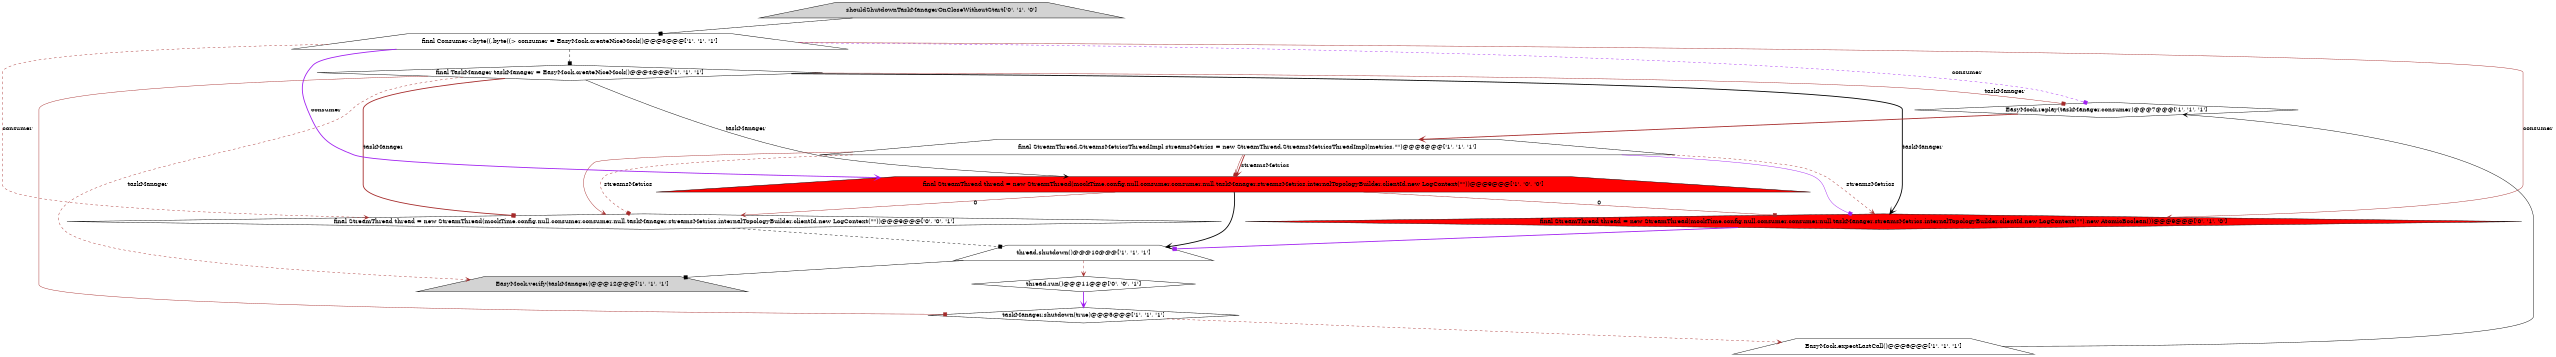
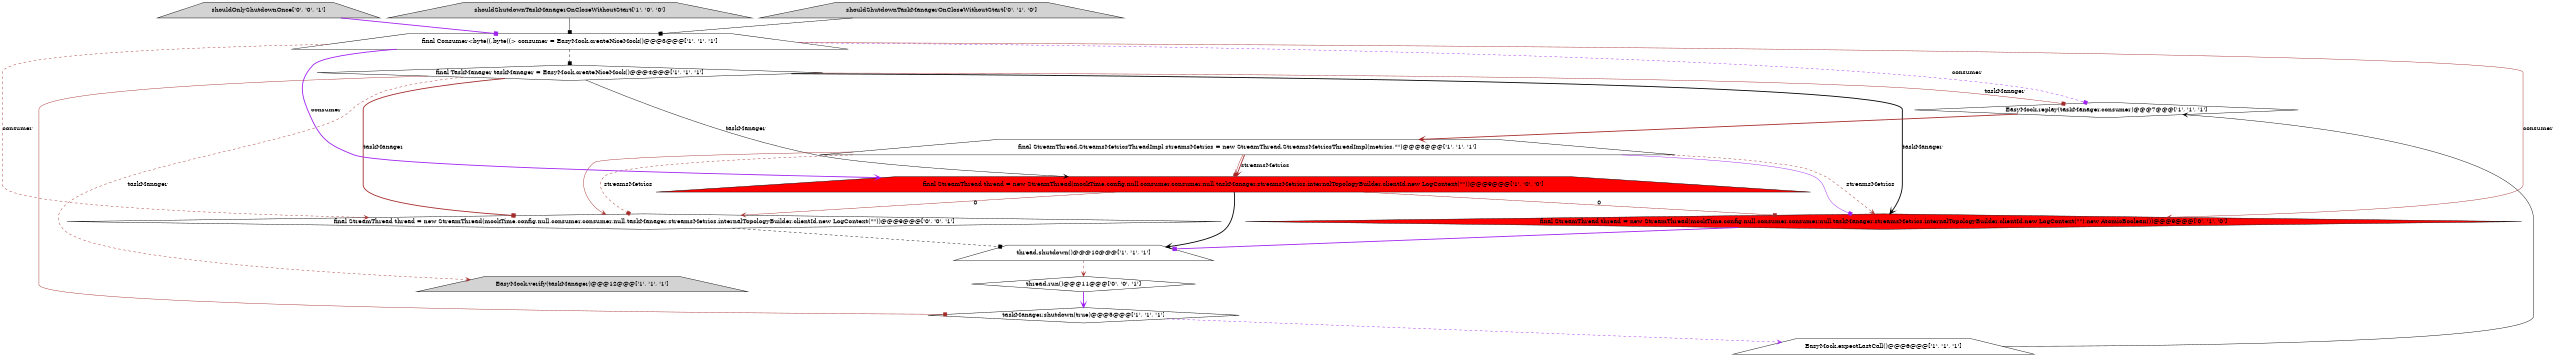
  digraph {
    node [fillcolor=white shape=trapezium style=filled]
    edge [arrowhead=vee color=brown style=solid]
    n1 [label="final TaskManager taskManager = EasyMock.createNiceMock()@@@4@@@['1', '1', '1']" shape=diamond]
    n2 [fillcolor=lightgray label="EasyMock.verify(taskManager)@@@12@@@['1', '1', '1']"]
    n3 [label="EasyMock.replay(taskManager,consumer)@@@7@@@['1', '1', '1']" shape=diamond]
    n4 [fillcolor=red label="final StreamThread thread = new StreamThread(mockTime,config,null,consumer,consumer,null,taskManager,streamsMetrics,internalTopologyBuilder,clientId,new LogContext(\"\"),new AtomicBoolean())@@@9@@@['0', '1', '0']" shape=diamond]
    n5 [label="final StreamThread thread = new StreamThread(mockTime,config,null,consumer,consumer,null,taskManager,streamsMetrics,internalTopologyBuilder,clientId,new LogContext(\"\"))@@@9@@@['0', '0', '1']" shape=diamond]
    n6 [label="taskManager.shutdown(true)@@@5@@@['1', '1', '1']" shape=diamond]
    n7 [fillcolor=red label="final StreamThread thread = new StreamThread(mockTime,config,null,consumer,consumer,null,taskManager,streamsMetrics,internalTopologyBuilder,clientId,new LogContext(\"\"))@@@9@@@['1', '0', '0']"]
    n8 [label="final StreamThread.StreamsMetricsThreadImpl streamsMetrics = new StreamThread.StreamsMetricsThreadImpl(metrics,\"\")@@@8@@@['1', '1', '1']"]
    n9 [label="thread.shutdown()@@@10@@@['1', '1', '1']"]
    n10 [label="EasyMock.expectLastCall()@@@6@@@['1', '1', '1']"]
    n11 [label="thread.run()@@@11@@@['0', '0', '1']" shape=diamond]
+   n12 [fillcolor=lightgray label="shouldOnlyShutdownOnce['0', '0', '1']"]
    n13 [label="final Consumer<byte((,byte((> consumer = EasyMock.createNiceMock()@@@3@@@['1', '1', '1']"]
+   n14 [fillcolor=lightgray label="shouldShutdownTaskManagerOnCloseWithoutStart['1', '0', '0']"]
    n15 [fillcolor=lightgray label="shouldShutdownTaskManagerOnCloseWithoutStart['0', '1', '0']"]
    n1 -> n2 [label=taskManager style=dashed]
    n1 -> n3 [arrowhead=box label=taskManager]
    n1 -> n4 [color=black label=taskManager style=bold]
    n1 -> n5 [arrowhead=box label=taskManager style=bold]
    n1 -> n6 [arrowhead=box]
    n1 -> n7 [color=black label=taskManager]
    n3 -> n8 [style=bold]
    n4 -> n9 [arrowhead=box color=purple style=bold]
    n5 -> n9 [arrowhead=box color=black style=dashed]
-   n6 -> n10 [style=dashed]
+   n6 -> n10 [color=purple style=dashed]
    n7 -> n4 [arrowhead=box label=0]
    n7 -> n5 [label=0]
    n7 -> n9 [color=black style=bold]
    n8 -> n4 [arrowhead=box color=purple]
    n8 -> n4 [label=streamsMetrics style=dashed]
    n8 -> n5
    n8 -> n5 [arrowhead=box label=streamsMetrics style=dashed]
    n8 -> n7 [label=streamsMetrics style=bold]
    n8 -> n7 [arrowhead=box]
-   n9 -> n2 [arrowhead=box color=black]
    n9 -> n11 [style=dashed]
    n10 -> n3 [color=black]
    n11 -> n6 [color=purple style=bold]
+   n12 -> n13 [arrowhead=box color=purple style=bold]
    n13 -> n1 [arrowhead=box color=black style=dashed]
    n13 -> n3 [arrowhead=box color=purple label=consumer style=dashed]
    n13 -> n4 [label=consumer]
    n13 -> n5 [label=consumer style=dashed]
    n13 -> n7 [color=purple label=consumer style=bold]
+   n14 -> n13 [arrowhead=box color=black]
    n15 -> n13 [arrowhead=box color=black]
  }
